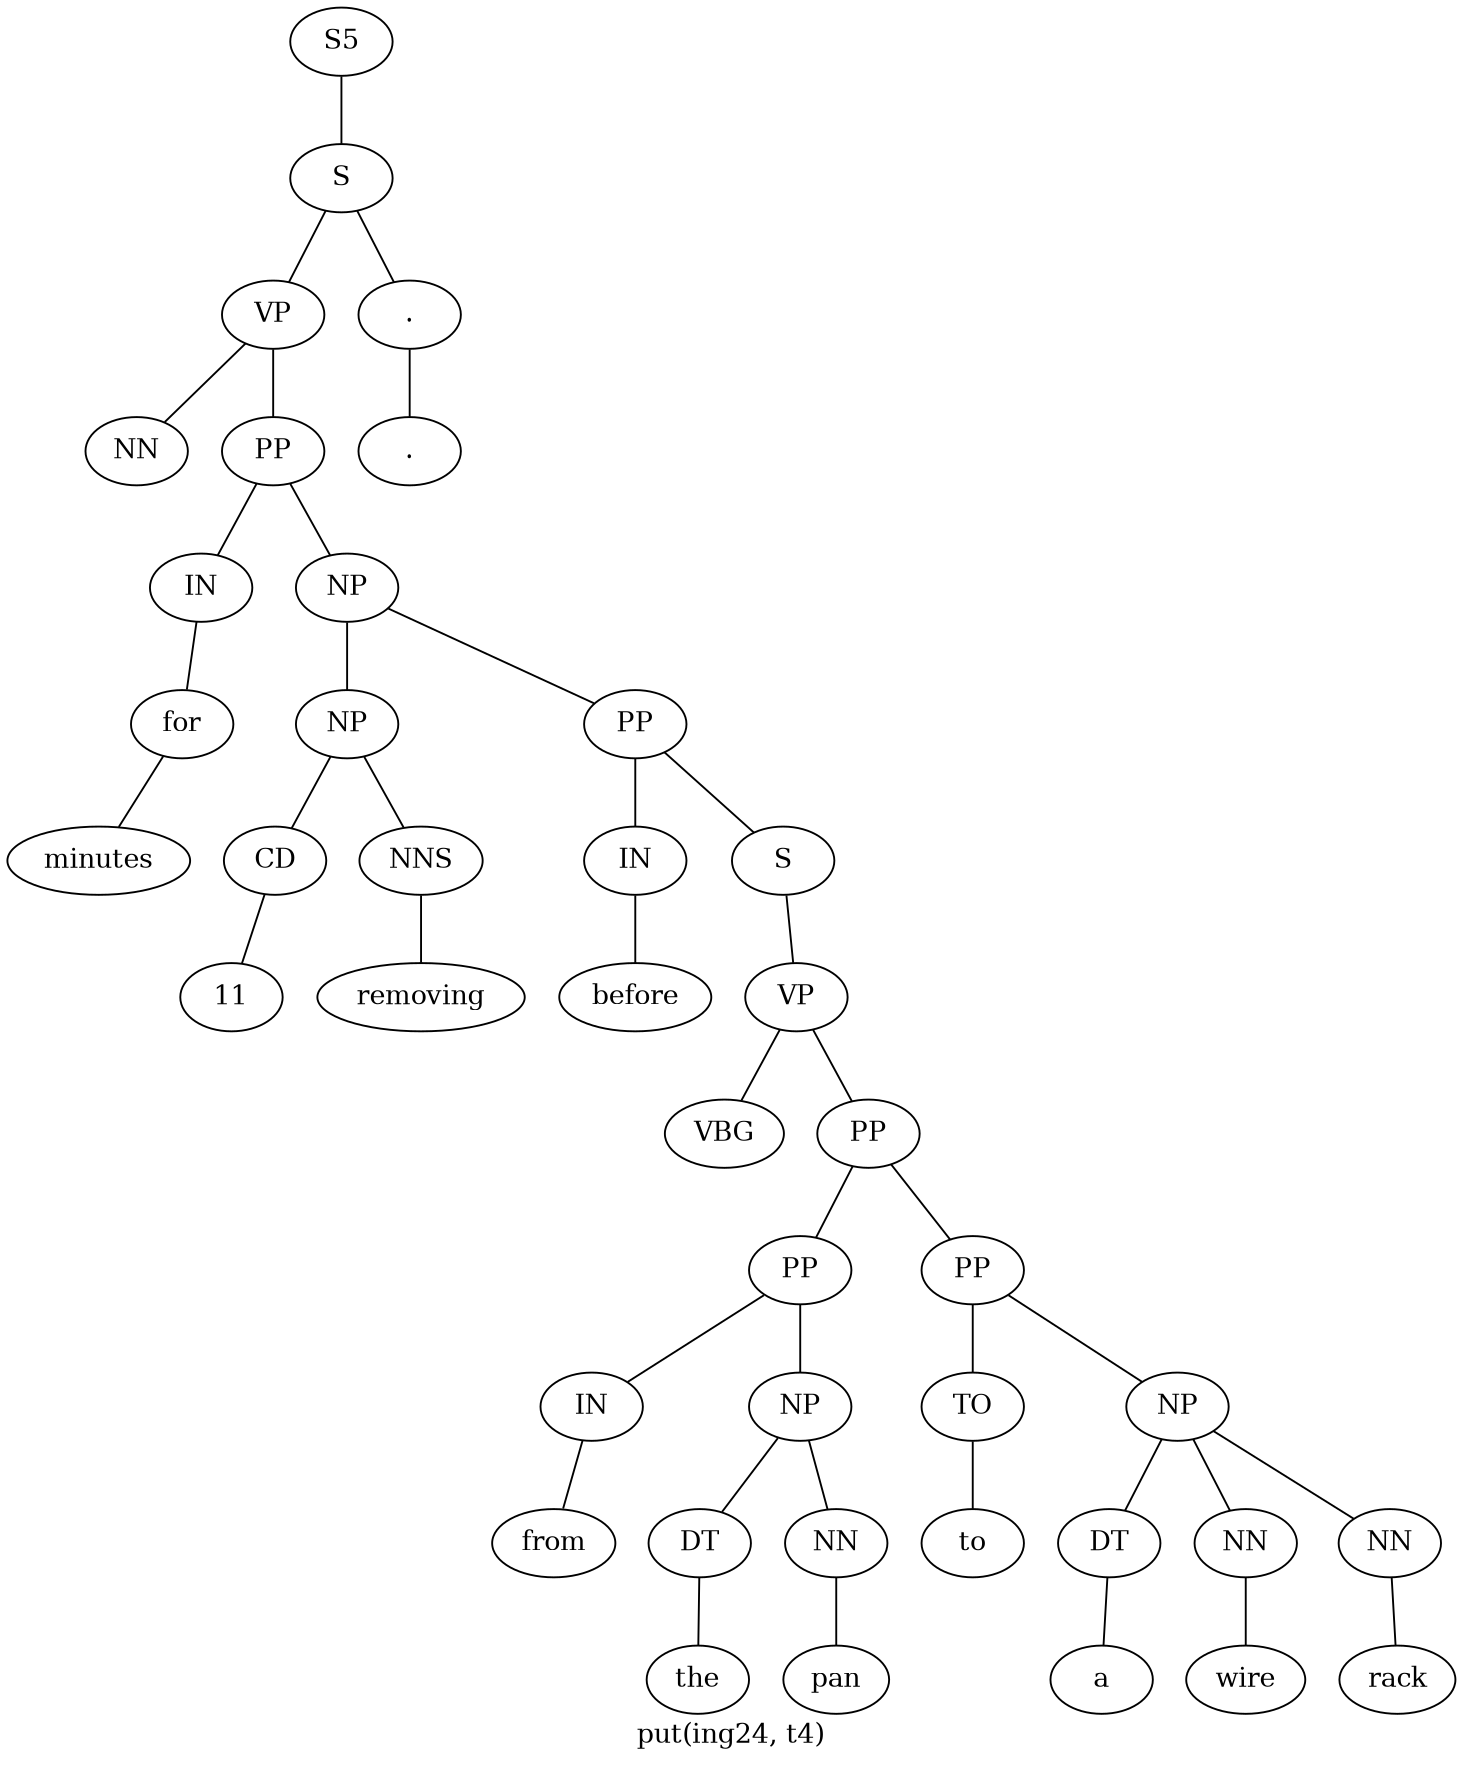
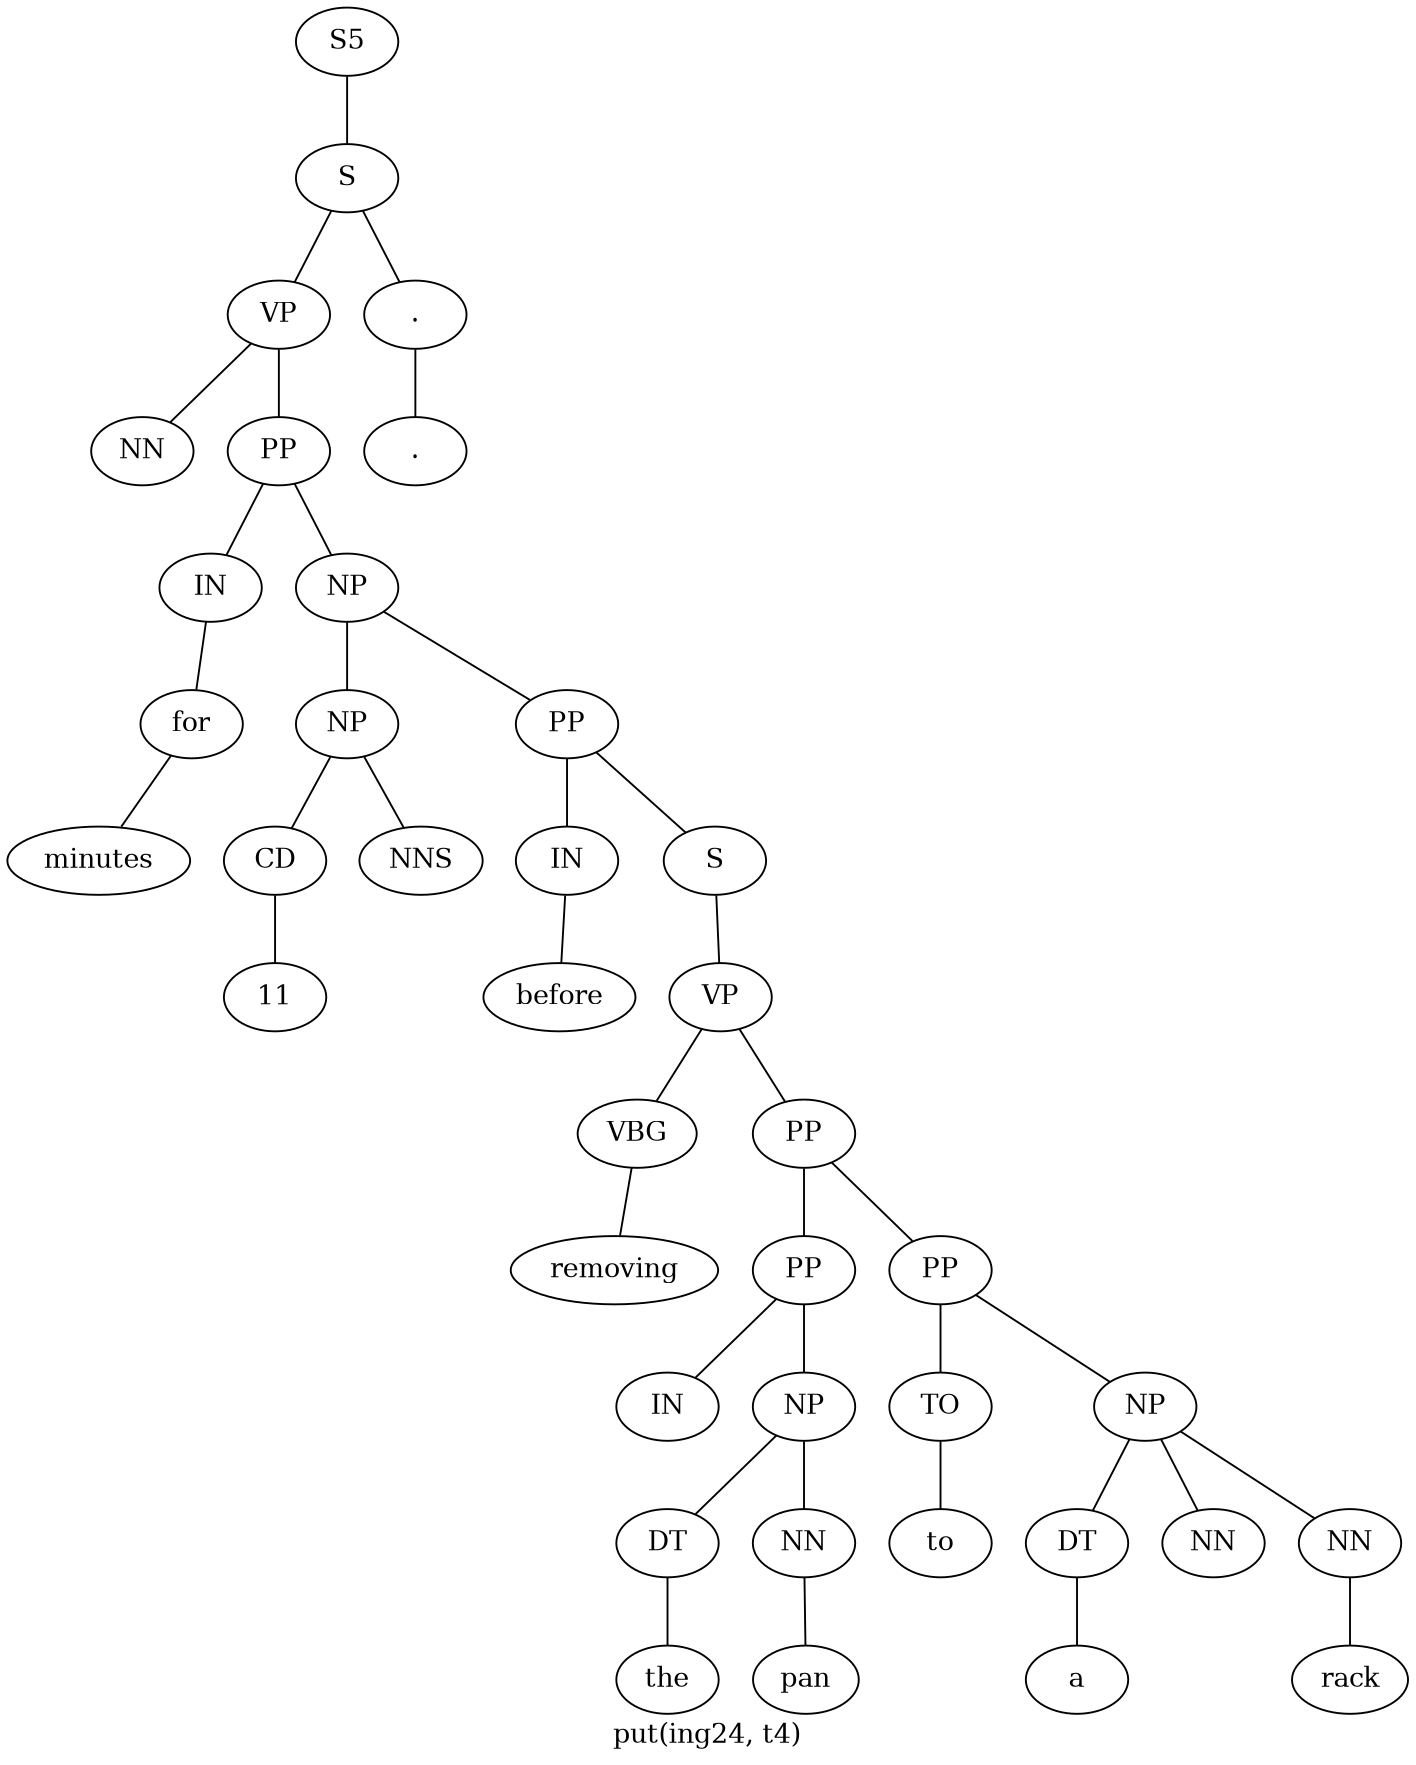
  graph {
    label="put(ing24, t4)"
    n1 [label=S5]
    n2 [label=S]
    n3 [label=VP]
    n4 [label="."]
    n5 [label=NN]
    n6 [label=PP]
    n7 [label="."]
    n8 [label=IN]
    n9 [label=NP]
    n10 [label=for]
    n11 [label=NP]
    n12 [label=PP]
    n13 [label=minutes]
    n14 [label=CD]
    n15 [label=NNS]
    n16 [label=IN]
    n17 [label=S]
    n18 [label=11]
    n19 [label=before]
    n20 [label=VP]
    n21 [label=VBG]
    n22 [label=PP]
    n23 [label=removing]
    n24 [label=PP]
    n25 [label=PP]
    n26 [label=IN]
    n27 [label=NP]
    n28 [label=TO]
    n29 [label=NP]
-   n30 [label=from]
    n31 [label=DT]
    n32 [label=NN]
    n33 [label=the]
    n34 [label=pan]
    n35 [label=to]
    n36 [label=DT]
    n37 [label=NN]
    n38 [label=NN]
    n39 [label=a]
-   n40 [label=wire]
    n41 [label=rack]
    n1 -- n2
    n2 -- n3
    n2 -- n4
    n3 -- n5
    n3 -- n6
    n4 -- n7
    n6 -- n8
    n6 -- n9
    n8 -- n10
    n9 -- n11
    n9 -- n12
    n10 -- n13
    n11 -- n14
    n11 -- n15
    n12 -- n16
    n12 -- n17
    n14 -- n18
    n16 -- n19
    n17 -- n20
    n20 -- n21
    n20 -- n22
-   n15 -- n23
+   n21 -- n23
    n22 -- n24
    n22 -- n25
    n24 -- n26
    n24 -- n27
    n25 -- n28
    n25 -- n29
-   n26 -- n30
    n27 -- n31
    n27 -- n32
    n28 -- n35
    n29 -- n36
    n29 -- n37
    n29 -- n38
    n31 -- n33
    n32 -- n34
    n36 -- n39
-   n37 -- n40
    n38 -- n41
  }
